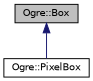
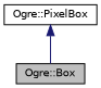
  digraph {
    node [color=black fontname=Helvetica fontsize=10 shape=record]
    n1 [fillcolor=grey75 fontcolor=black height=0.2 label="Ogre::Box" style=filled width=0.4]
    n2 [height=0.2 label="Ogre::PixelBox" width=0.4]
-   n1 -> n2 [color=midnightblue dir=back fontname=Helvetica fontsize=10 labelfontname=Helvetica labelfontsize=10 style=solid]
+   n2 -> n1 [color=midnightblue dir=back fontname=Helvetica fontsize=10 labelfontname=Helvetica labelfontsize=10 style=solid]
  }
